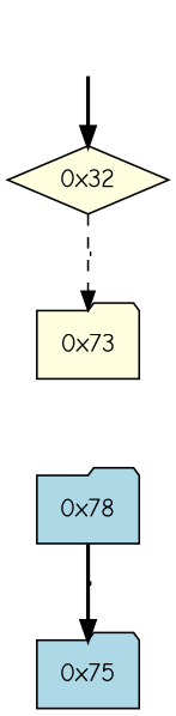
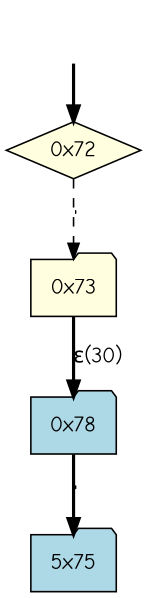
  digraph {
    fontname="Comic Neue"
    node [fontname="Comic Neue" style=filled fillcolor=lightyellow shape=folder]
    edge [fontname="Comic Neue" style=bold]
    fake [style=invisible fillcolor="" shape=""]
-   "0x72" [root=true shape=diamond label="0x32"]
+   "0x72" [root=true shape=diamond]
    "0x73"
    n4 [fillcolor=lightblue label="0x78"]
-   "0x75" [fillcolor=lightblue]
+   "0x75" [fillcolor=lightblue label="5x75"]
    fake -> "0x72"
    "0x72" -> "0x73" [label="'" style=dashed]
+   "0x73" -> n4 [label="ε(30)"]
    n4 -> "0x75" [label="'"]
  }
